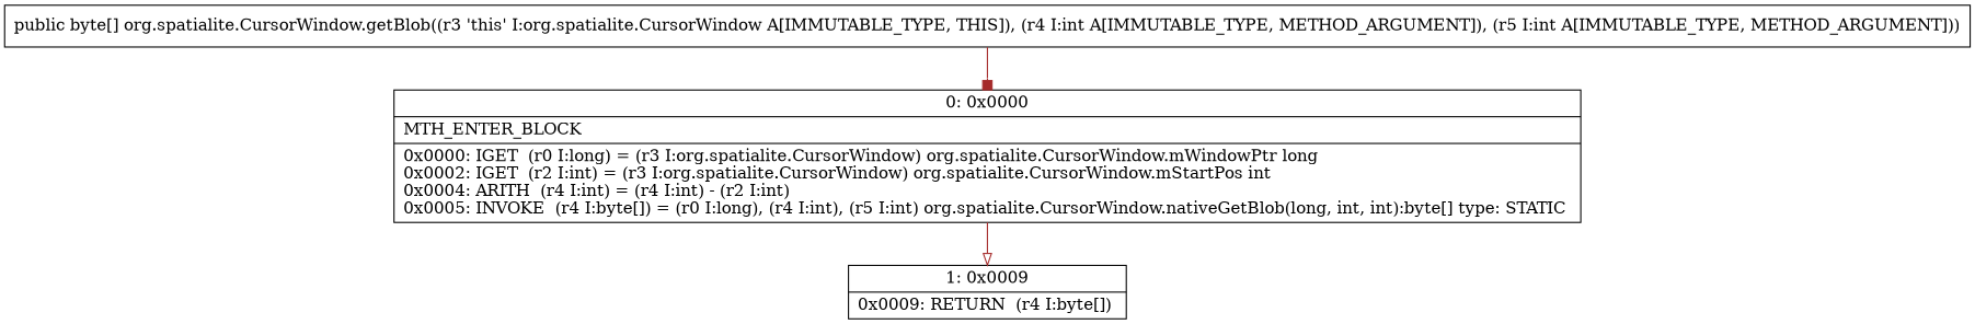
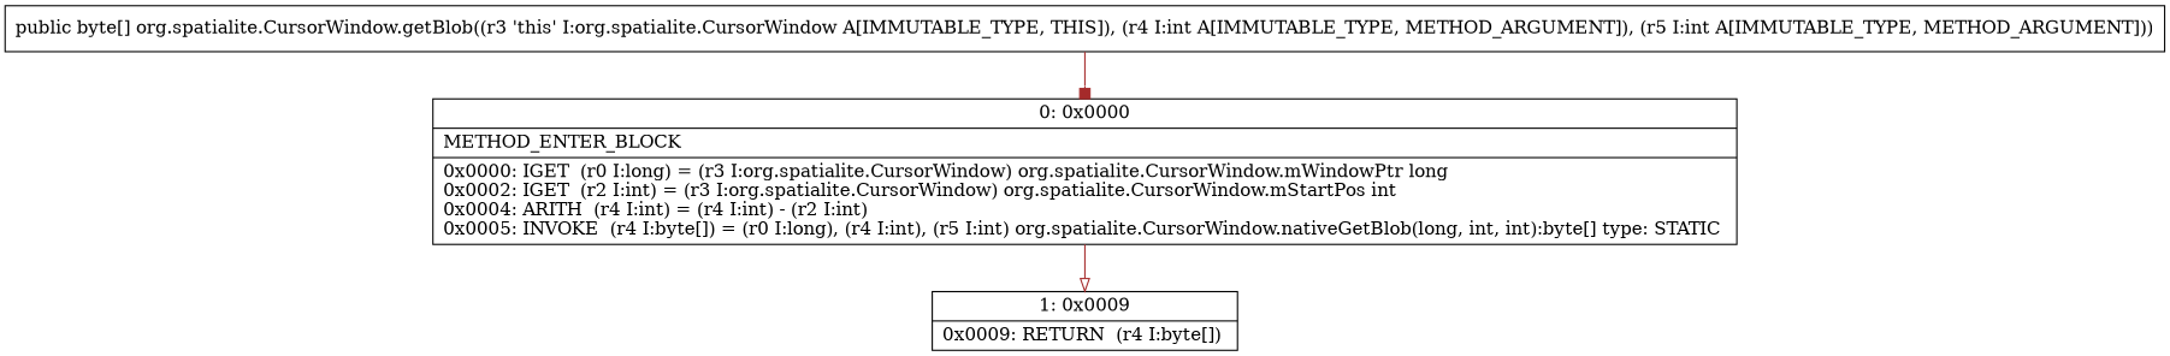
  digraph {
    node [shape=record]
    edge [color=brown]
-   n1 [label="{0\:\ 0x0000|MTH_ENTER_BLOCK\l|0x0000: IGET  (r0 I:long) = (r3 I:org.spatialite.CursorWindow) org.spatialite.CursorWindow.mWindowPtr long \l0x0002: IGET  (r2 I:int) = (r3 I:org.spatialite.CursorWindow) org.spatialite.CursorWindow.mStartPos int \l0x0004: ARITH  (r4 I:int) = (r4 I:int) \- (r2 I:int) \l0x0005: INVOKE  (r4 I:byte[]) = (r0 I:long), (r4 I:int), (r5 I:int) org.spatialite.CursorWindow.nativeGetBlob(long, int, int):byte[] type: STATIC \l}"]
+   n1 [label="{0\:\ 0x0000|METHOD_ENTER_BLOCK\l|0x0000: IGET  (r0 I:long) = (r3 I:org.spatialite.CursorWindow) org.spatialite.CursorWindow.mWindowPtr long \l0x0002: IGET  (r2 I:int) = (r3 I:org.spatialite.CursorWindow) org.spatialite.CursorWindow.mStartPos int \l0x0004: ARITH  (r4 I:int) = (r4 I:int) \- (r2 I:int) \l0x0005: INVOKE  (r4 I:byte[]) = (r0 I:long), (r4 I:int), (r5 I:int) org.spatialite.CursorWindow.nativeGetBlob(long, int, int):byte[] type: STATIC \l}"]
    n2 [label="{1\:\ 0x0009|0x0009: RETURN  (r4 I:byte[]) \l}"]
    n3 [label="{public byte[] org.spatialite.CursorWindow.getBlob((r3 'this' I:org.spatialite.CursorWindow A[IMMUTABLE_TYPE, THIS]), (r4 I:int A[IMMUTABLE_TYPE, METHOD_ARGUMENT]), (r5 I:int A[IMMUTABLE_TYPE, METHOD_ARGUMENT])) }"]
    n1 -> n2 [arrowhead=onormal]
    n3 -> n1 [arrowhead=box]
  }
